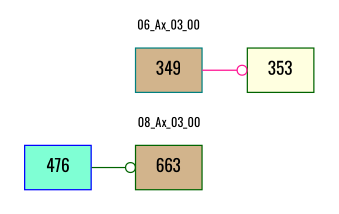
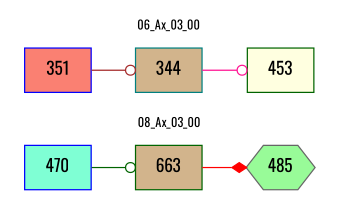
  digraph {
    fontname=Oswald
    rankdir=LR
    node [color=blue fillcolor=tan fontname=Oswald shape=box style=filled]
    edge [arrowhead=odot fontname=Oswald]
-   n1 [fillcolor=aquamarine label=476]
+   n1 [fillcolor=aquamarine label=470]
    n2 [color=darkgreen label=663]
-   n5 [color=teal label=349]
-   n6 [color=darkgreen fillcolor=lightyellow label=353]
+   n3 [color=gray40 fillcolor=palegreen label=485 shape=hexagon]
+   n4 [fillcolor=salmon label=351]
+   n5 [color=teal label=344]
+   n6 [color=darkgreen fillcolor=lightyellow label=453]
    subgraph cluster_1 {
      color=white
      fontsize=10
      label="08_Ax_03_00"
      n1
      n2
+     n3
    }
    subgraph cluster_2 {
      color=white
      fontsize=10
      label="06_Ax_03_00"
+     n4
      n5
      n6
    }
    n1 -> n2 [color=darkgreen]
+   n2 -> n3 [arrowhead=diamond color=red]
+   n4 -> n5 [color=brown]
    n5 -> n6 [color=deeppink]
  }
